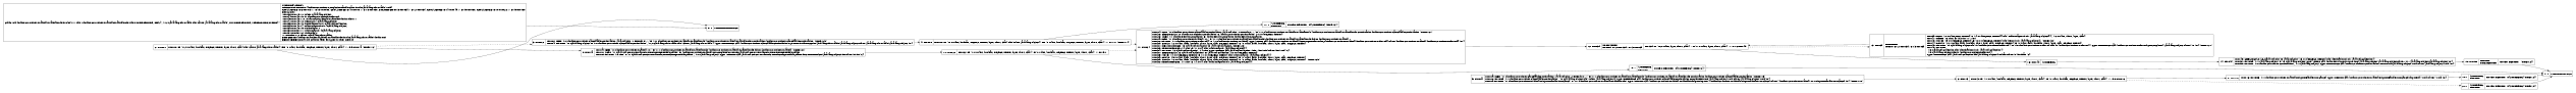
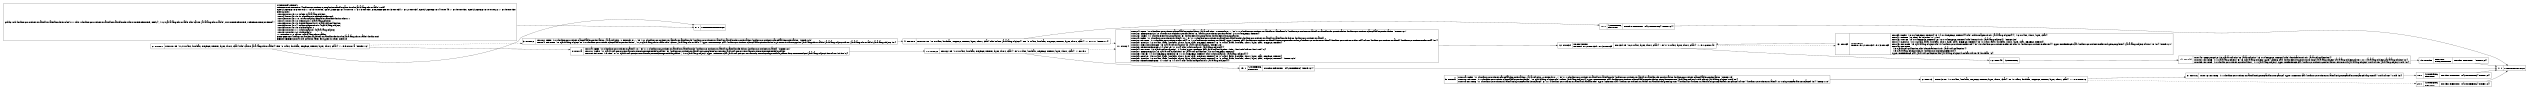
  digraph {
    rankdir=LR
    node [shape=record]
    n1 [label="{0\:\ ?|MTH_ENTER_BLOCK\l}"]
    n2 [label="{2\:\ 0x0000|0x0000: IF  (r12 I:??[int, boolean, OBJECT, ARRAY, byte, short, char] A[D('cause' java.lang.Throwable)]) == (0 ??[int, boolean, OBJECT, ARRAY, byte, short, char])  \-\> B:9:0x001a  (LINE:112)\l}"]
    n3 [label="{3\:\ 0x0002|0x0002: IGET  (r0 I:kotlinx.coroutines.CancellableContinuation\<java.util.List\<? extends T\>\>) = (r11 I:kotlinx.coroutines.AwaitAll$AwaitAllNode) kotlinx.coroutines.AwaitAll.AwaitAllNode.continuation kotlinx.coroutines.CancellableContinuation  (LINE:113)\l0x0004: INVOKE  (r0 I:java.lang.Object) = (r0 I:kotlinx.coroutines.CancellableContinuation), (r12 I:java.lang.Throwable A[D('cause' java.lang.Throwable)]) type: INTERFACE call: kotlinx.coroutines.CancellableContinuation.tryResumeWithException(java.lang.Throwable):java.lang.Object A[MD:(java.lang.Throwable):java.lang.Object (m)]\l}"]
    n4 [label="{9\:\ 0x001a|0x001a: IGET  (r0 I:kotlinx.coroutines.AwaitAll\<T\>) = (r11 I:kotlinx.coroutines.AwaitAll$AwaitAllNode) kotlinx.coroutines.AwaitAll.AwaitAllNode.this$0 kotlinx.coroutines.AwaitAll  (LINE:120)\l0x001c: SGET  (r1 I:java.util.concurrent.atomic.AtomicIntegerFieldUpdater) =  kotlinx.coroutines.AwaitAll.notCompletedCount$FU java.util.concurrent.atomic.AtomicIntegerFieldUpdater \l0x001e: INVOKE  (r0 I:int) = (r1 I:java.util.concurrent.atomic.AtomicIntegerFieldUpdater), (r0 I:java.lang.Object) type: VIRTUAL call: java.util.concurrent.atomic.AtomicIntegerFieldUpdater.decrementAndGet(java.lang.Object):int A[MD:(T):int (c)]\l}"]
    n5 [label="{4\:\ 0x0008|0x0008: IF  (r0 I:??[int, boolean, OBJECT, ARRAY, byte, short, char] A[D('token' java.lang.Object)]) == (0 ??[int, boolean, OBJECT, ARRAY, byte, short, char])  \-\> B:17:?  (LINE:114)\l}"]
    n6 [label="{10\:\ 0x0022|0x0022: IF  (r0 I:??[int, boolean, OBJECT, ARRAY, byte, short, char]) != (0 ??[int, boolean, OBJECT, ARRAY, byte, short, char])  \-\> B:19:? \l}"]
    n7 [label="{17\:\ ?|SYNTHETIC\lRETURN\l|0x0058: RETURN   A[SYNTHETIC] (LINE:124)\l}"]
    n8 [label="{11\:\ 0x0024|0x0024: IGET  (r0 I:kotlinx.coroutines.CancellableContinuation\<java.util.List\<? extends T\>\>) = (r11 I:kotlinx.coroutines.AwaitAll$AwaitAllNode) kotlinx.coroutines.AwaitAll.AwaitAllNode.continuation kotlinx.coroutines.CancellableContinuation  (LINE:121)\l0x0026: CHECK_CAST (r0 I:kotlin.coroutines.Continuation) = (kotlin.coroutines.Continuation) (r0 I:??[OBJECT, ARRAY]) \l0x0028: SGET  (r1 I:kotlin.Result$Companion) =  kotlin.Result.Companion kotlin.Result$Companion \l0x002a: IGET  (r1 I:kotlinx.coroutines.AwaitAll\<T\>) = (r11 I:kotlinx.coroutines.AwaitAll$AwaitAllNode) kotlinx.coroutines.AwaitAll.AwaitAllNode.this$0 kotlinx.coroutines.AwaitAll \l0x002c: INVOKE  (r1 I:kotlinx.coroutines.Deferred[]) = (r1 I:kotlinx.coroutines.AwaitAll) type: STATIC call: kotlinx.coroutines.AwaitAll.access$getDeferreds$p(kotlinx.coroutines.AwaitAll):kotlinx.coroutines.Deferred[] A[MD:(kotlinx.coroutines.AwaitAll):kotlinx.coroutines.Deferred[] (m)]\l0x0030: CONST  (r2 I:??[int, float, boolean, short, byte, char, OBJECT, ARRAY]) = (0 ??[int, float, boolean, short, byte, char, OBJECT, ARRAY]) \l0x0031: NEW_INSTANCE  (r3 I:java.util.ArrayList) =  java.util.ArrayList  (LINE:128)\l0x0033: ARRAY_LENGTH  (r4 I:int) = (r1 I:??[] A[D('$this$map$iv' java.lang.Object[])]) \l0x0034: INVOKE  (r3 I:java.util.ArrayList), (r4 I:int) type: DIRECT call: java.util.ArrayList.\<init\>(int):void A[MD:(int):void (c)]\l0x0037: CHECK_CAST (r3 I:java.util.Collection) = (java.util.Collection) (r3 I:??[OBJECT, ARRAY]) \l0x0039: MOVE  (r4 I:??[OBJECT, ARRAY]) = (r1 I:??[OBJECT, ARRAY] A[D('$this$map$iv' java.lang.Object[])]) \l0x003a: CONST  (r5 I:??[int, float, boolean, short, byte, char, OBJECT, ARRAY]) = (0 ??[int, float, boolean, short, byte, char, OBJECT, ARRAY]) \l0x003b: CONST  (r6 I:??[int, float, boolean, short, byte, char, OBJECT, ARRAY]) = (0 ??[int, float, boolean, short, byte, char, OBJECT, ARRAY])  (LINE:129)\l0x003c: ARRAY_LENGTH  (r7 I:int) = (r4 I:??[] A[D('$this$mapTo$iv$iv' java.lang.Object[])]) \l}"]
    n9 [label="{5\:\ 0x000a|0x000a: IGET  (r1 I:kotlinx.coroutines.CancellableContinuation\<java.util.List\<? extends T\>\>) = (r11 I:kotlinx.coroutines.AwaitAll$AwaitAllNode) kotlinx.coroutines.AwaitAll.AwaitAllNode.continuation kotlinx.coroutines.CancellableContinuation  (LINE:115)\l0x000c: INVOKE  (r1 I:kotlinx.coroutines.CancellableContinuation), (r0 I:java.lang.Object A[D('token' java.lang.Object)]) type: INTERFACE call: kotlinx.coroutines.CancellableContinuation.completeResume(java.lang.Object):void A[MD:(java.lang.Object):void (m)]\l0x000f: INVOKE  (r1 I:kotlinx.coroutines.AwaitAll$DisposeHandlersOnCancel) = (r11 I:kotlinx.coroutines.AwaitAll$AwaitAllNode) type: VIRTUAL call: kotlinx.coroutines.AwaitAll.AwaitAllNode.getDisposer():kotlinx.coroutines.AwaitAll$DisposeHandlersOnCancel A[MD:():kotlinx.coroutines.AwaitAll\<T\>$DisposeHandlersOnCancel (m)] (LINE:118)\l}"]
    n10 [label="{6\:\ 0x0013|0x0013: IF  (r1 I:??[int, boolean, OBJECT, ARRAY, byte, short, char]) != (0 ??[int, boolean, OBJECT, ARRAY, byte, short, char])  \-\> B:8:0x0016 \l}"]
    n11 [label="{1\:\ ?|MTH_EXIT_BLOCK\l}"]
    n12 [label="{8\:\ 0x0016|0x0016: INVOKE  (r1 I:kotlinx.coroutines.AwaitAll$DisposeHandlersOnCancel) type: VIRTUAL call: kotlinx.coroutines.AwaitAll.DisposeHandlersOnCancel.disposeAll():void A[MD:():void (m)]\l}"]
    n13 [label="{20\:\ ?|SYNTHETIC\lRETURN\l|0x0058: RETURN   A[SYNTHETIC] (LINE:124)\l}"]
    n14 [label="{18\:\ ?|SYNTHETIC\lRETURN\l|0x0058: RETURN   A[SYNTHETIC] (LINE:124)\l}"]
    n15 [label="{19\:\ ?|SYNTHETIC\lRETURN\l|0x0058: RETURN   A[SYNTHETIC] (LINE:124)\l}"]
    n16 [label="{12\:\ 0x003d|LOOP_START\lLOOP:0: B:12:0x003d\-\>B:13:0x003f\l|0x003d: IF  (r6 I:??[int, byte, short, char]) \>= (r7 I:??[int, byte, short, char])  \-\> B:16:0x004d \l}"]
    n17 [label="{13\:\ 0x003f|LOOP_END\lLOOP:0: B:12:0x003d\-\>B:13:0x003f\l|0x003f: AGET  (r8 I:??[OBJECT, ARRAY]) = (r4 I:??[OBJECT, ARRAY][] A[D('$this$mapTo$iv$iv' java.lang.Object[])]), (r6 I:??[int, short, byte, char]) \l0x0041: ARITH  (r6 I:int) = (r6 I:int) + (1 int) \l0x0043: MOVE  (r9 I:??[OBJECT, ARRAY]) = (r8 I:??[OBJECT, ARRAY] A[D('item$iv$iv' java.lang.Object)])  (LINE:130)\l0x0044: CONST  (r10 I:??[int, float, boolean, short, byte, char, OBJECT, ARRAY]) = (0 ??[int, float, boolean, short, byte, char, OBJECT, ARRAY]) \l0x0045: INVOKE  (r9 I:java.lang.Object A[D('it' kotlinx.coroutines.Deferred)]) = (r9 I:kotlinx.coroutines.Deferred A[D('it' kotlinx.coroutines.Deferred)]) type: INTERFACE call: kotlinx.coroutines.Deferred.getCompleted():java.lang.Object A[MD:():T (m)] (LINE:121)\l0x0049: INVOKE  \l  (r3 I:java.util.Collection A[D('destination$iv$iv' java.util.Collection)])\l  (r9 I:java.lang.Object A[D('it' kotlinx.coroutines.Deferred)])\l type: INTERFACE call: java.util.Collection.add(java.lang.Object):boolean A[MD:(E):boolean (c)]\l}"]
    n18 [label="{16\:\ 0x004d|SYNTHETIC\l}"]
    n19 [label="{14\:\ 0x004d|0x004e: CHECK_CAST (r3 I:java.util.List) = (java.util.List) (r3 I:??[OBJECT, ARRAY] A[D('destination$iv$iv' java.util.Collection)]) \l0x0051: INVOKE  (r1 I:java.lang.Object) = (r3 I:java.lang.Object) type: STATIC call: kotlin.Result.constructor\-impl(java.lang.Object):java.lang.Object A[MD:\<T\>:(java.lang.Object):java.lang.Object (m)]\l0x0055: INVOKE  (r0 I:kotlin.coroutines.Continuation), (r1 I:java.lang.Object) type: INTERFACE call: kotlin.coroutines.Continuation.resumeWith(java.lang.Object):void A[MD:(java.lang.Object):void (m)]\l}"]
    n20 [label="{15\:\ 0x0058|RETURN\lORIG_RETURN\l|0x0058: RETURN    (LINE:124)\l}"]
    n21 [label="{public void kotlinx.coroutines.AwaitAll.AwaitAllNode.invoke((r11 'this' I:kotlinx.coroutines.AwaitAll$AwaitAllNode A[IMMUTABLE_TYPE, THIS]), (r12 I:java.lang.Throwable A[D('cause' java.lang.Throwable), IMMUTABLE_TYPE, METHOD_ARGUMENT]))  | USE_LINES_HINTS\lMETHOD_OVERRIDE: [kotlinx.coroutines.CompletionHandlerBase.invoke(java.lang.Throwable):void]\lCROSS_EDGE: B:6:0x0013 \-\> B:15:0x0058, CROSS_EDGE: B:4:0x0008 \-\> B:15:0x0058, BACK_EDGE: B:13:0x003f \-\> B:12:0x003d, CROSS_EDGE: B:14:0x004d \-\> B:15:0x0058, CROSS_EDGE: B:10:0x0022 \-\> B:15:0x0058\lDebug Info:\l  0x0008\-0x0019: r0 'token' Ljava\/lang\/Object;\l  0x0044\-0x0049: r9 'it' Lkotlinx\/coroutines\/Deferred;\l  0x0045\-0x0049: r10 '$i$a$\-map\-AwaitAll$AwaitAllNode$invoke$1' I\l  0x0041\-0x004d: r8 'item$iv$iv' Ljava\/lang\/Object;\l  0x0039\-0x004e: r3 'destination$iv$iv' Ljava\/util\/Collection;\l  0x003a\-0x004e: r4 '$this$mapTo$iv$iv' [Ljava\/lang\/Object;\l  0x003b\-0x004e: r5 '$i$f$mapTo' I\l  0x0030\-0x0051: r1 '$this$map$iv' [Ljava\/lang\/Object;\l  0x0031\-0x0051: r2 '$i$f$map' I\l  \-1 \-0x0058: r12 'cause' Ljava\/lang\/Throwable;\lBRIDGED_BY: kotlinx.coroutines.AwaitAll.AwaitAllNode.invoke(java.lang.Throwable):kotlin.Unit\lRENAME_REASON:avoid collision after fix types in other method\l}"]
    n2 -> n1
    n2 -> n3 [style=dashed]
    n2 -> n4
    n3 -> n5
    n4 -> n6
    n5 -> n7
    n5 -> n8 [style=dashed]
    n6 -> n8 [style=dashed]
    n6 -> n15
+   n7 -> n11
    n8 -> n16
    n9 -> n10
    n10 -> n12
    n10 -> n13 [style=dashed]
    n12 -> n14
    n13 -> n11
    n14 -> n11
    n15 -> n11
    n16 -> n17 [style=dashed]
    n16 -> n18
    n17 -> n16
    n18 -> n19
    n19 -> n20
    n20 -> n11
    n21 -> n1
  }
